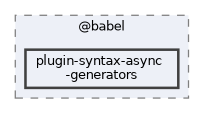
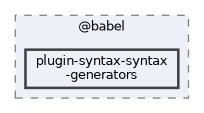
  digraph {
    compound=true
-   n1 [color=grey25 fillcolor="#edf0f7" fontname=Helvetica fontsize=10 height=0.2 label="plugin-syntax-async\l-generators" shape=box style="filled,bold" width=0.4]
+   n1 [color=grey25 fillcolor="#edf0f7" fontname=Helvetica fontsize=10 height=0.2 label="plugin-syntax-syntax\l-generators" shape=box style="filled,bold" width=0.4]
    subgraph cluster_1 {
      bgcolor="#edf0f7"
      fontname=Helvetica
      fontsize=10
      label="@babel"
      pencolor=grey50
      style="filled,dashed"
      n1
    }
  }
